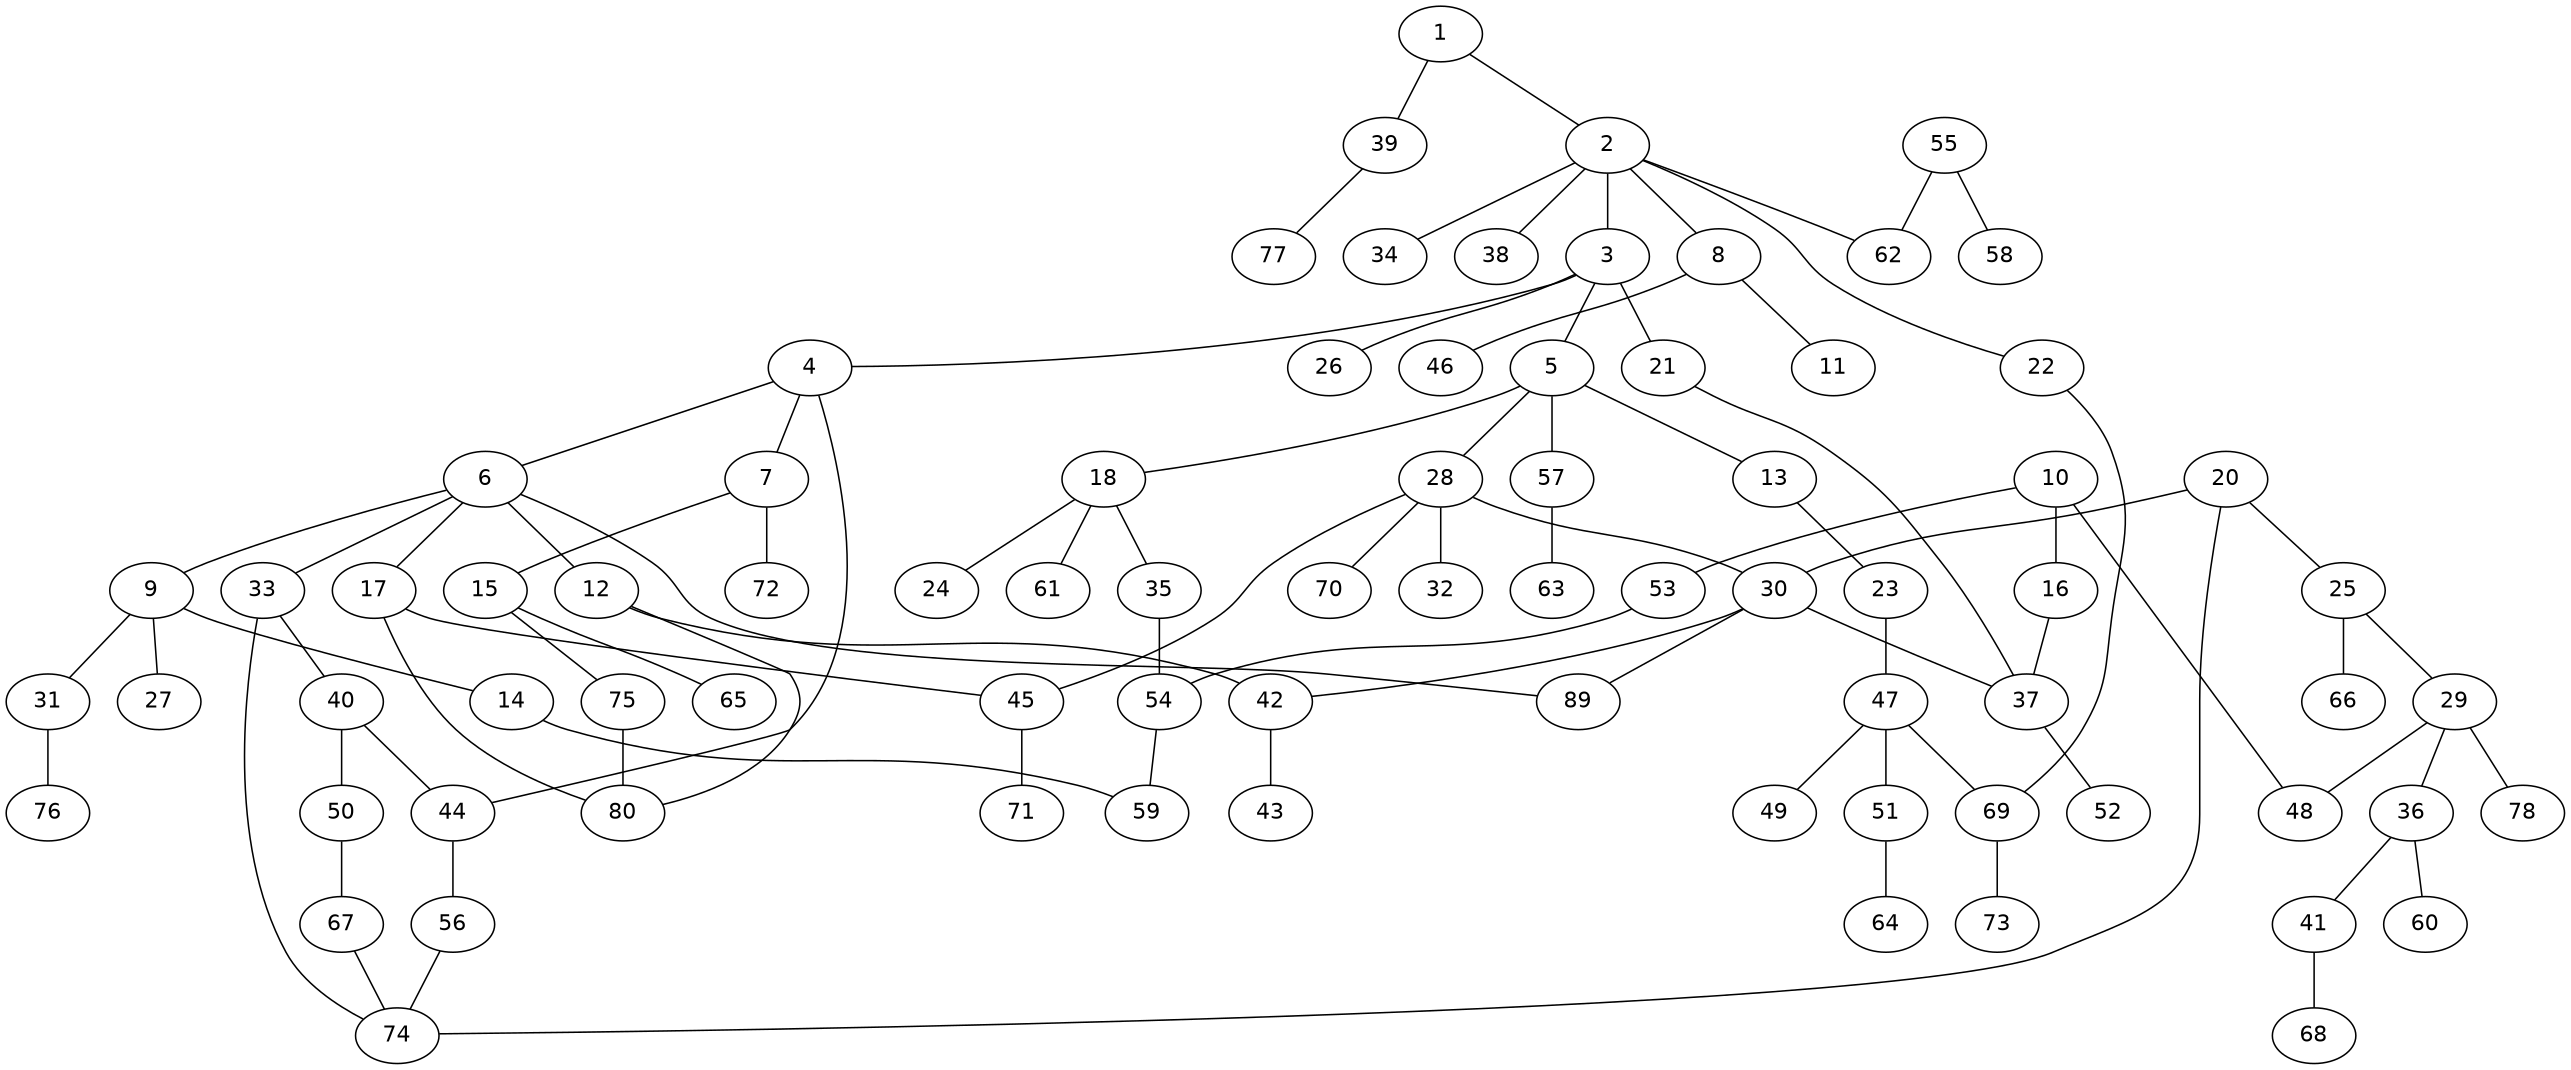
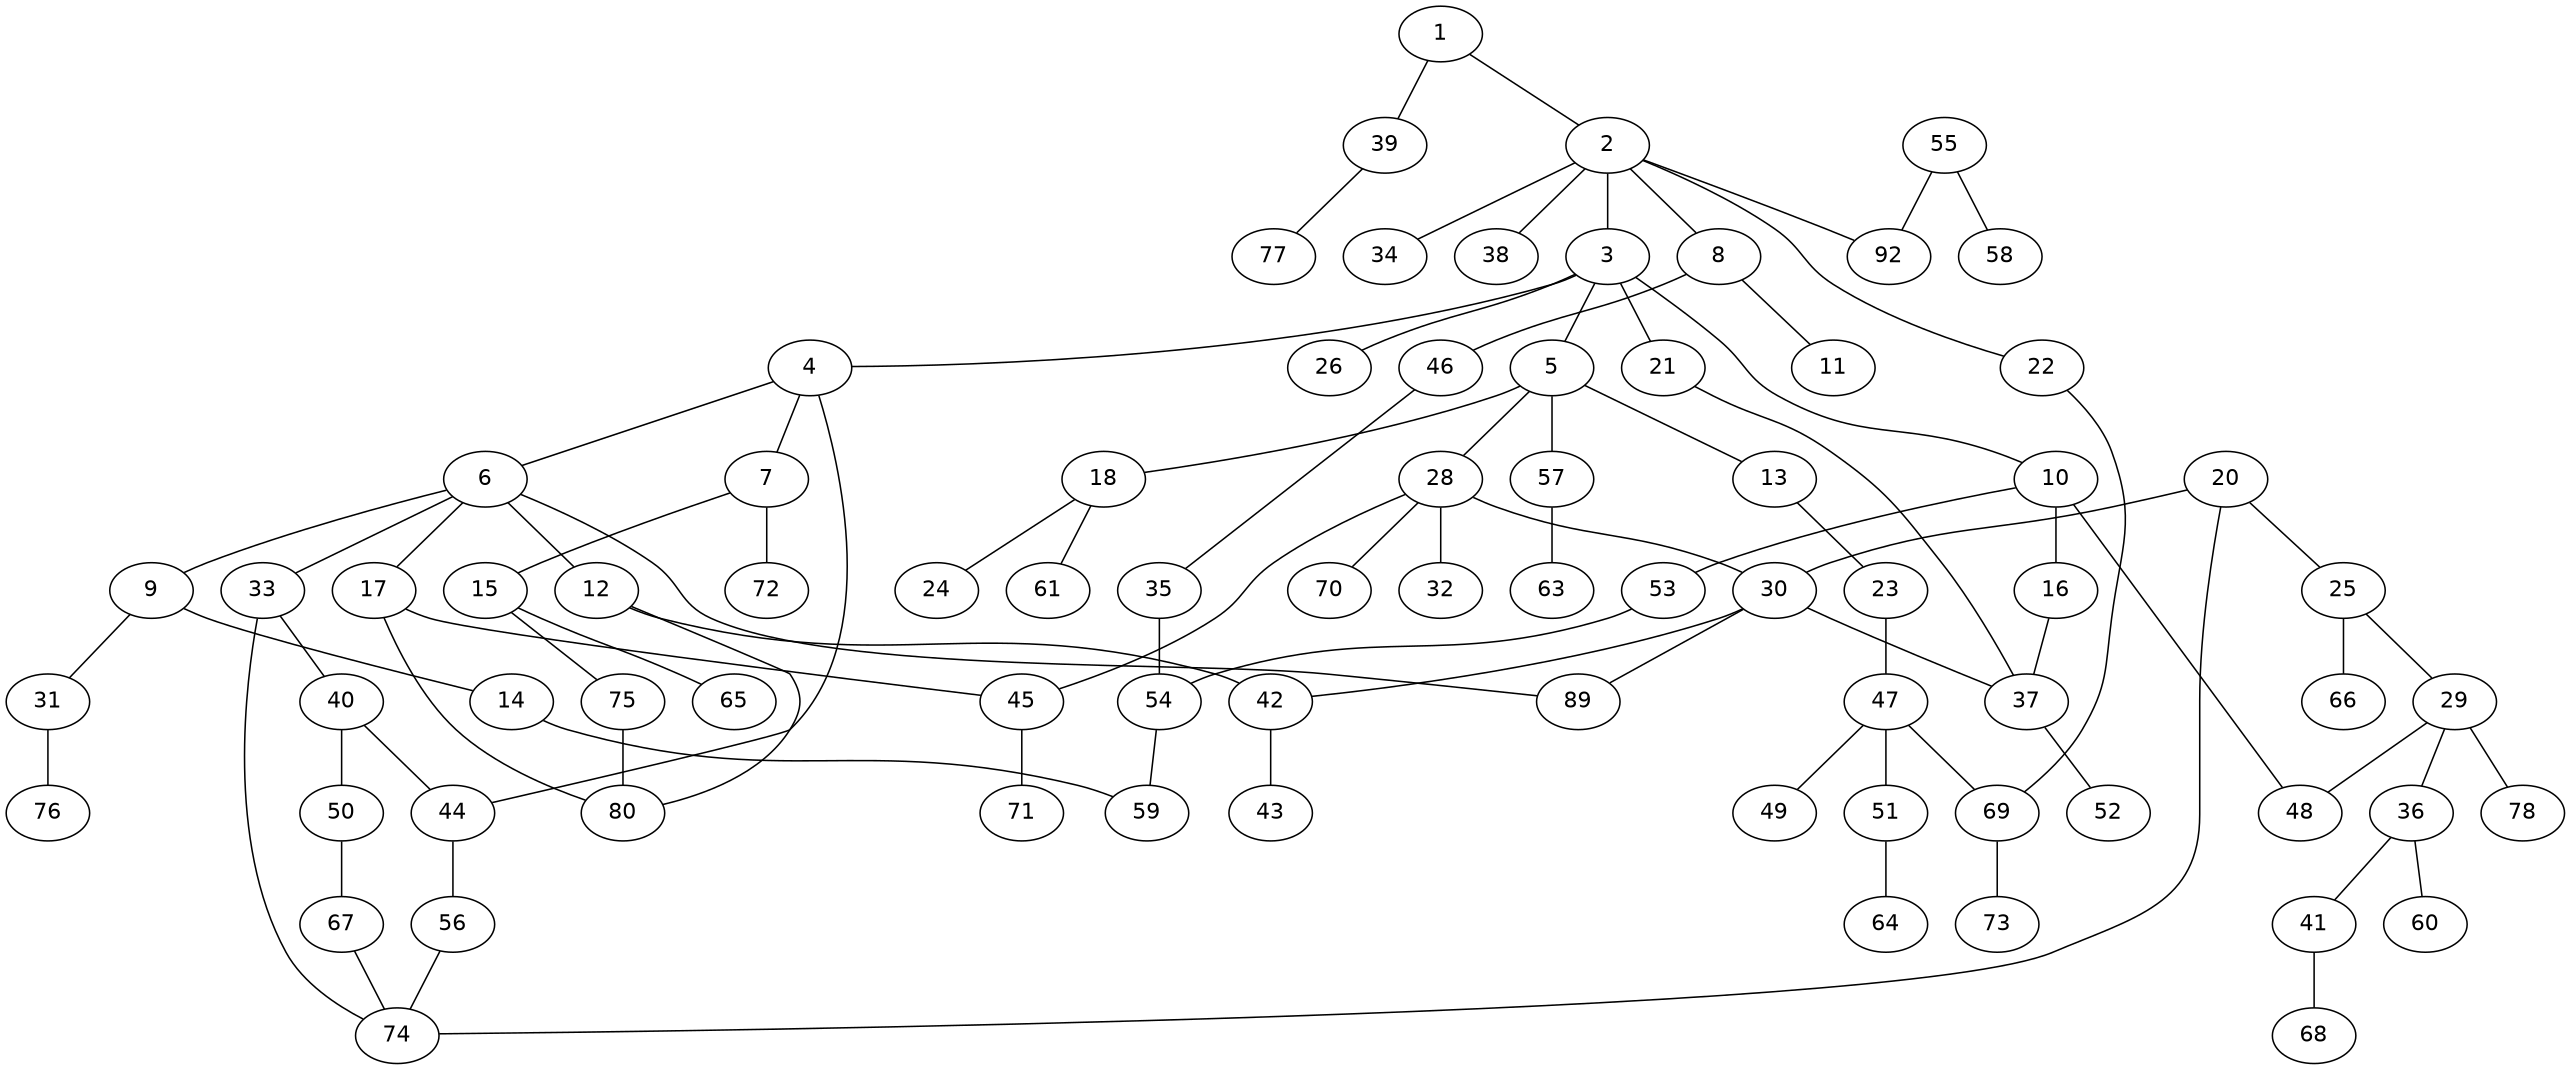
  graph {
    fontname="DejaVu Sans"
    node [fontname="DejaVu Sans"]
    edge [fontname="DejaVu Sans"]
    1
    2
    39
    3
    8
    22
    34
    38
-   62
+   62 [label=92]
    77
    4
    5
    10
    21
    26
    11
    46
    69
    55
    58
    6
    7
    44
    13
    18
    28
    57
    16
    48
    53
    37
    73
    9
    12
    17
    33
    n37 [label=89]
    15
    72
    56
    23
    24
    35
    61
    45
    30
    32
    70
    63
    54
    52
    14
-   27
    31
    42
    80
    74
    40
    65
    75
    47
    71
    59
    76
    43
    50
    49
    51
    20
    25
    29
    66
    36
    78
    64
    41
    60
    68
    67
    1 -- 2
    1 -- 39
    2 -- 3
    2 -- 8
    2 -- 22
    2 -- 34
    2 -- 38
    2 -- 62
    39 -- 77
    3 -- 4
    3 -- 5
+   3 -- 10
    3 -- 21
    3 -- 26
    8 -- 11
    8 -- 46
    22 -- 69
    4 -- 6
    4 -- 7
    4 -- 44
    5 -- 13
    5 -- 18
    5 -- 28
    5 -- 57
    10 -- 16
    10 -- 48
    10 -- 53
    21 -- 37
    69 -- 73
    55 -- 62
    55 -- 58
    6 -- 9
    6 -- 12
    6 -- 17
    6 -- 33
    6 -- n37
    7 -- 15
    7 -- 72
    44 -- 56
    13 -- 23
    18 -- 24
-   18 -- 35
+   46 -- 35
    18 -- 61
    28 -- 45
    28 -- 30
    28 -- 32
    28 -- 70
    57 -- 63
    16 -- 37
    53 -- 54
    37 -- 52
    9 -- 14
-   9 -- 27
    9 -- 31
    12 -- 42
    12 -- 80
    17 -- 45
    17 -- 80
    33 -- 74
    33 -- 40
    15 -- 65
    15 -- 75
    56 -- 74
    23 -- 47
    35 -- 54
    45 -- 71
    30 -- 37
    30 -- n37
    30 -- 42
    54 -- 59
    14 -- 59
    31 -- 76
    42 -- 43
    40 -- 44
    40 -- 50
    75 -- 80
    47 -- 69
    47 -- 49
    47 -- 51
    50 -- 67
    51 -- 64
    20 -- 30
    20 -- 74
    20 -- 25
    25 -- 29
    25 -- 66
    29 -- 48
    29 -- 36
    29 -- 78
    36 -- 41
    36 -- 60
    41 -- 68
    67 -- 74
  }
